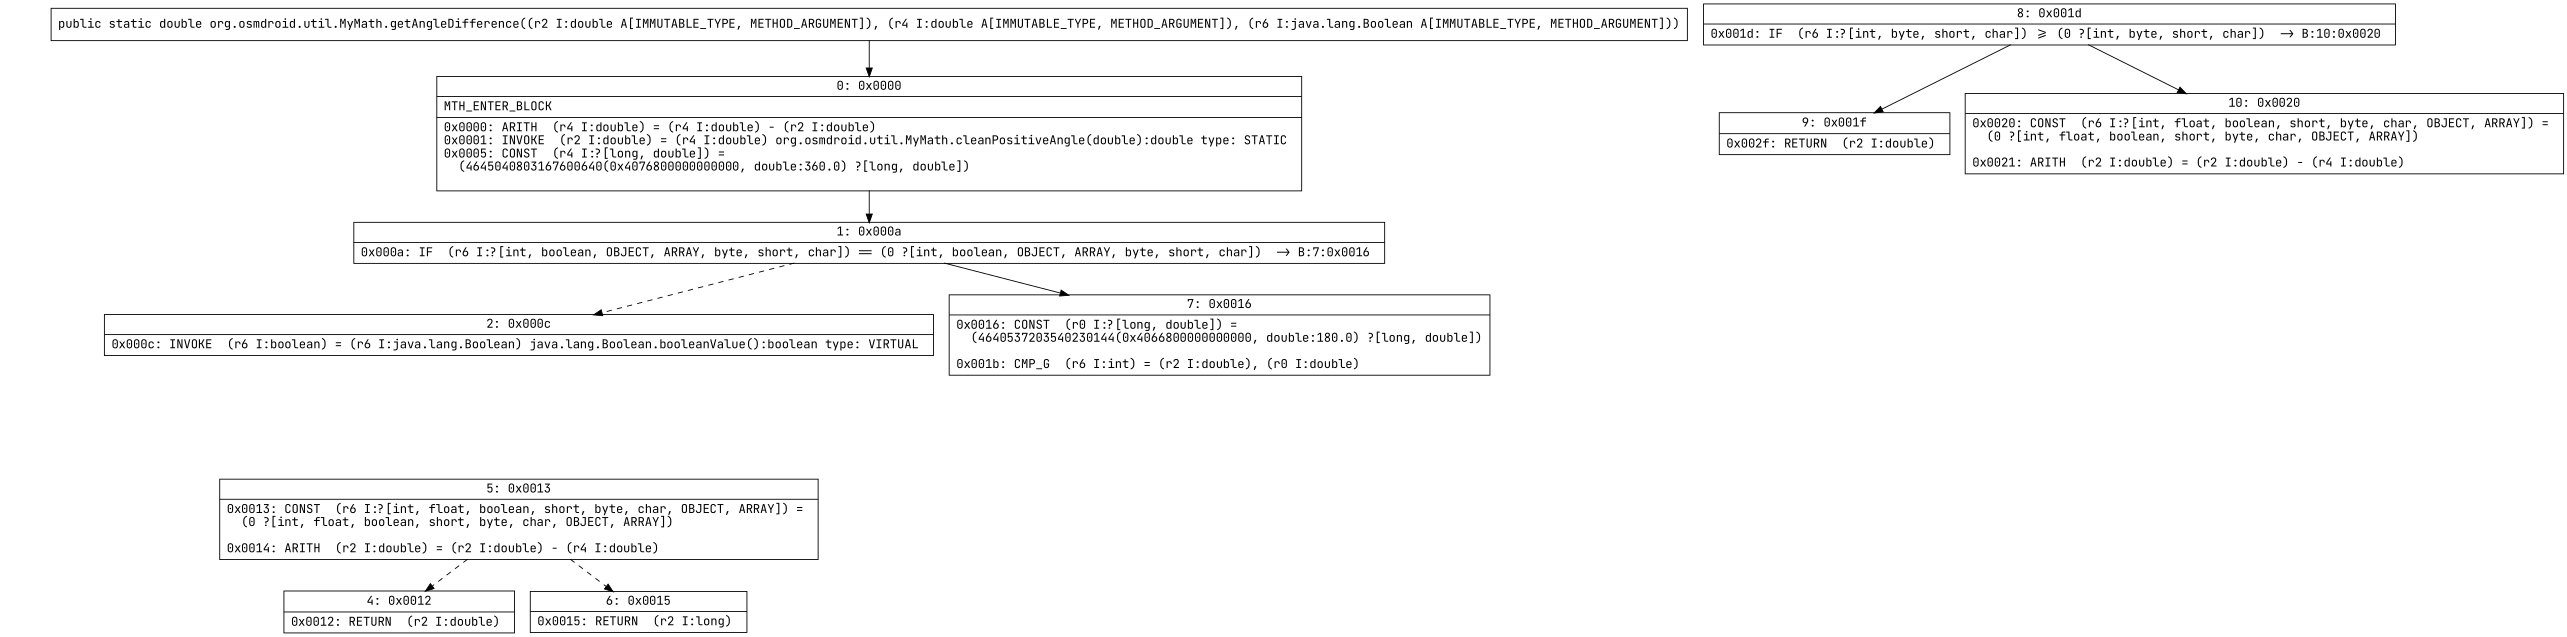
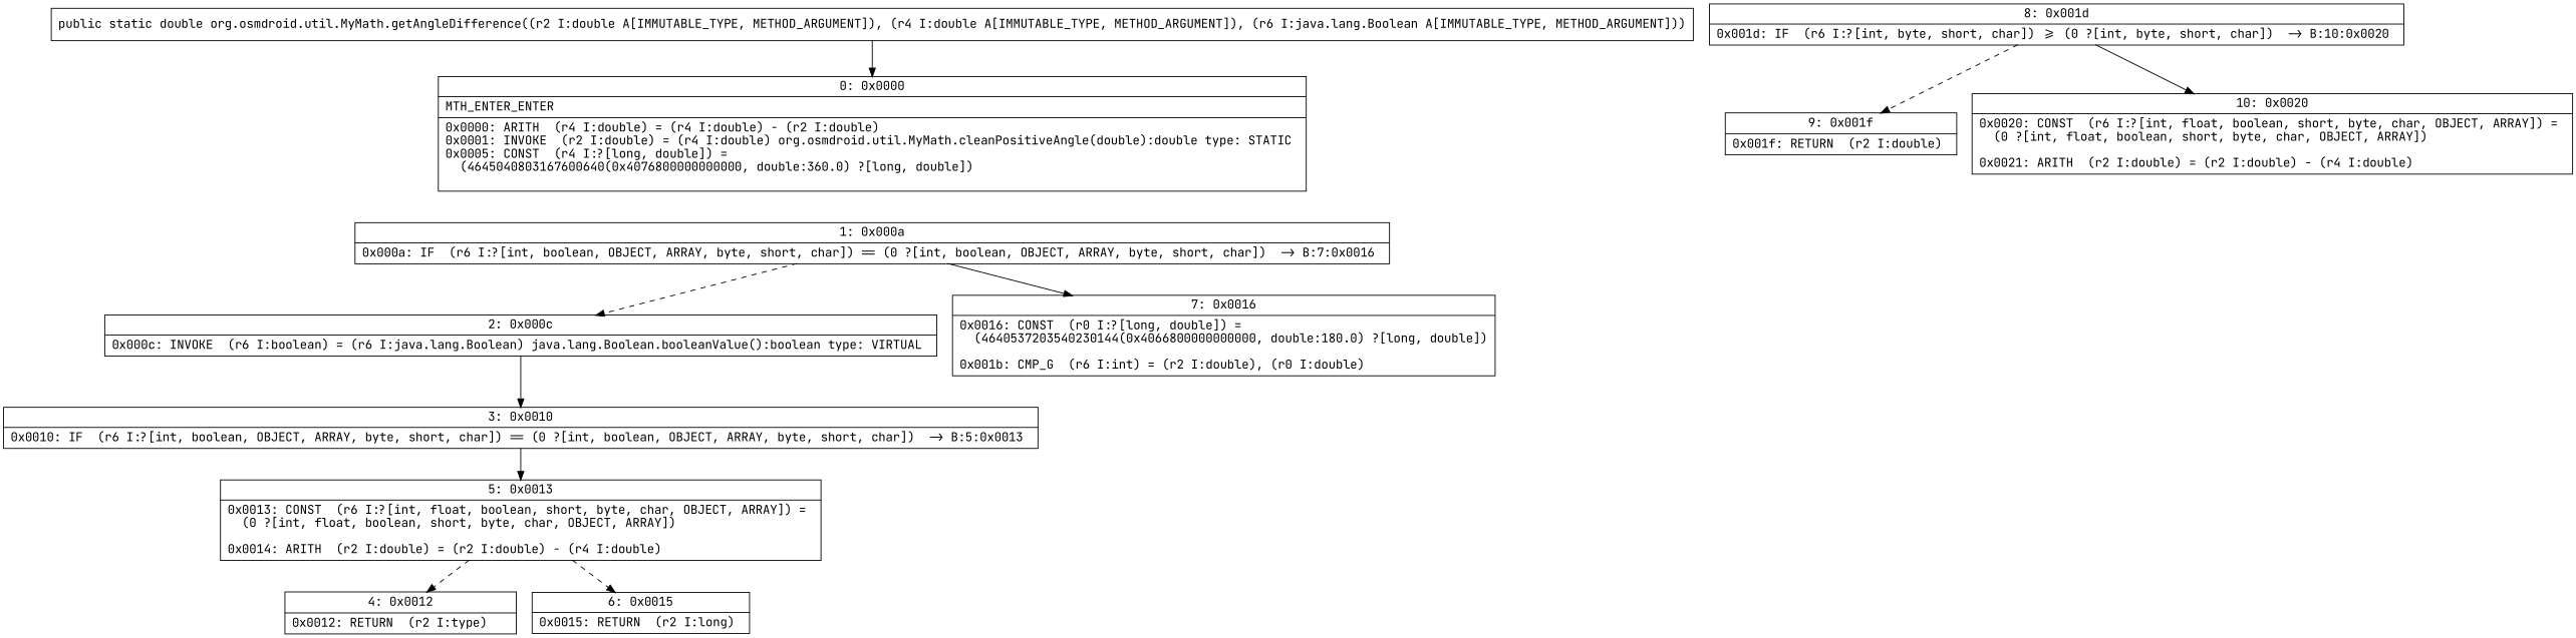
  digraph {
    fontname="JetBrains Mono"
    node [fontname="JetBrains Mono" shape=record]
    edge [fontname="JetBrains Mono"]
-   n1 [label="{0\:\ 0x0000|MTH_ENTER_BLOCK\l|0x0000: ARITH  (r4 I:double) = (r4 I:double) \- (r2 I:double) \l0x0001: INVOKE  (r2 I:double) = (r4 I:double) org.osmdroid.util.MyMath.cleanPositiveAngle(double):double type: STATIC \l0x0005: CONST  (r4 I:?[long, double]) = \l  (4645040803167600640(0x4076800000000000, double:360.0) ?[long, double])\l \l}"]
+   n1 [label="{0\:\ 0x0000|MTH_ENTER_ENTER\l|0x0000: ARITH  (r4 I:double) = (r4 I:double) \- (r2 I:double) \l0x0001: INVOKE  (r2 I:double) = (r4 I:double) org.osmdroid.util.MyMath.cleanPositiveAngle(double):double type: STATIC \l0x0005: CONST  (r4 I:?[long, double]) = \l  (4645040803167600640(0x4076800000000000, double:360.0) ?[long, double])\l \l}"]
    n2 [label="{1\:\ 0x000a|0x000a: IF  (r6 I:?[int, boolean, OBJECT, ARRAY, byte, short, char]) == (0 ?[int, boolean, OBJECT, ARRAY, byte, short, char])  \-\> B:7:0x0016 \l}"]
    n3 [label="{2\:\ 0x000c|0x000c: INVOKE  (r6 I:boolean) = (r6 I:java.lang.Boolean) java.lang.Boolean.booleanValue():boolean type: VIRTUAL \l}"]
    n4 [label="{7\:\ 0x0016|0x0016: CONST  (r0 I:?[long, double]) = \l  (4640537203540230144(0x4066800000000000, double:180.0) ?[long, double])\l \l0x001b: CMP_G  (r6 I:int) = (r2 I:double), (r0 I:double) \l}"]
+   n5 [label="{3\:\ 0x0010|0x0010: IF  (r6 I:?[int, boolean, OBJECT, ARRAY, byte, short, char]) == (0 ?[int, boolean, OBJECT, ARRAY, byte, short, char])  \-\> B:5:0x0013 \l}"]
    n6 [label="{5\:\ 0x0013|0x0013: CONST  (r6 I:?[int, float, boolean, short, byte, char, OBJECT, ARRAY]) = \l  (0 ?[int, float, boolean, short, byte, char, OBJECT, ARRAY])\l \l0x0014: ARITH  (r2 I:double) = (r2 I:double) \- (r4 I:double) \l}"]
-   n7 [label="{4\:\ 0x0012|0x0012: RETURN  (r2 I:double) \l}"]
+   n7 [label="{4\:\ 0x0012|0x0012: RETURN  (r2 I:type) \l}"]
    n8 [label="{6\:\ 0x0015|0x0015: RETURN  (r2 I:long) \l}"]
    n9 [label="{8\:\ 0x001d|0x001d: IF  (r6 I:?[int, byte, short, char]) \>= (0 ?[int, byte, short, char])  \-\> B:10:0x0020 \l}"]
-   n10 [label="{9\:\ 0x001f|0x002f: RETURN  (r2 I:double) \l}"]
+   n10 [label="{9\:\ 0x001f|0x001f: RETURN  (r2 I:double) \l}"]
    n11 [label="{10\:\ 0x0020|0x0020: CONST  (r6 I:?[int, float, boolean, short, byte, char, OBJECT, ARRAY]) = \l  (0 ?[int, float, boolean, short, byte, char, OBJECT, ARRAY])\l \l0x0021: ARITH  (r2 I:double) = (r2 I:double) \- (r4 I:double) \l}"]
    n12 [label="{public static double org.osmdroid.util.MyMath.getAngleDifference((r2 I:double A[IMMUTABLE_TYPE, METHOD_ARGUMENT]), (r4 I:double A[IMMUTABLE_TYPE, METHOD_ARGUMENT]), (r6 I:java.lang.Boolean A[IMMUTABLE_TYPE, METHOD_ARGUMENT])) }"]
-   n1 -> n2
    n2 -> n3 [style=dashed]
    n2 -> n4
+   n3 -> n5
+   n5 -> n6
    n6 -> n7 [style=dashed]
    n6 -> n8 [style=dashed]
-   n9 -> n10 [style=solid]
+   n9 -> n10 [style=dashed]
    n9 -> n11
    n12 -> n1
  }
